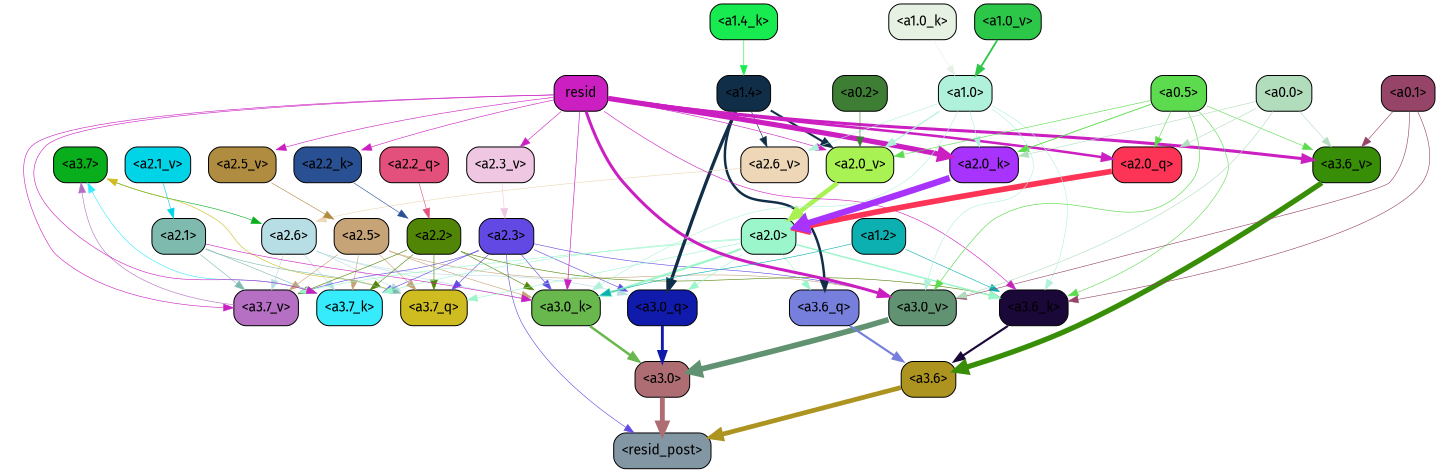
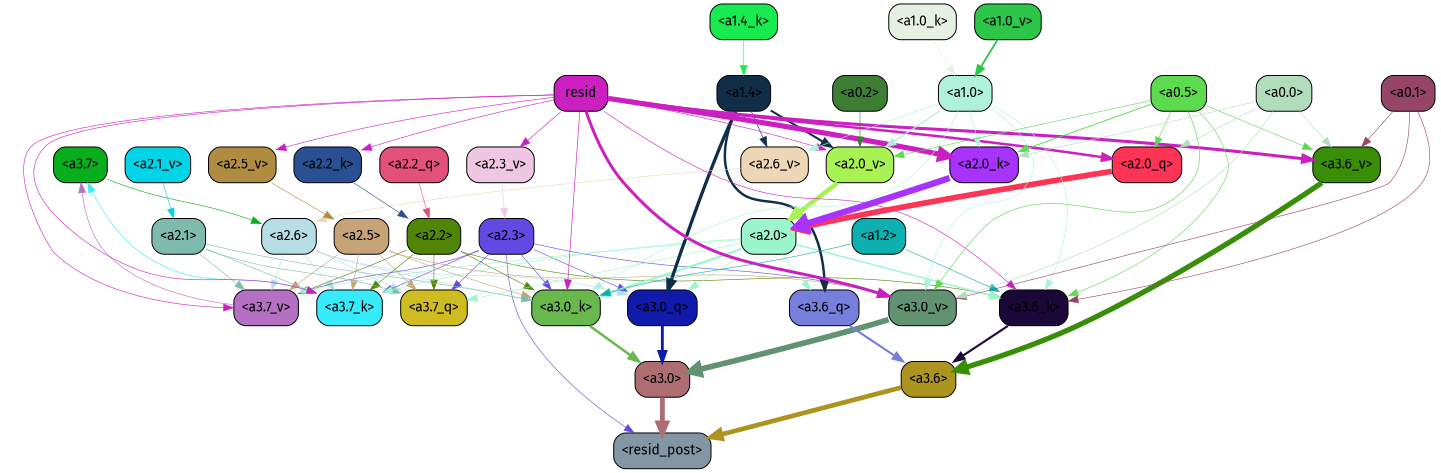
  strict digraph {
    fontname="Fira Sans"
    splines=true
    node [color=black fontname="Fira Sans" shape=box style="filled, rounded"]
    edge [color="#cb1fc2" fontname="Fira Sans" penwidth=0.6]
    "<a3.7>" [fillcolor="#09ae1c"]
    "<a2.6>" [fillcolor="#b7dde5"]
    "<resid_post>" [fillcolor="#8396a4"]
    "<a3.6>" [fillcolor="#ad9420"]
    "<a3.0>" [fillcolor="#ad6d73"]
    "<a2.3>" [fillcolor="#6249e3"]
    "<a3.7_q>" [fillcolor="#cebc20"]
    "<a3.0_q>" [fillcolor="#101aab"]
    "<a3.7_k>" [fillcolor="#36ebfc"]
    "<a3.0_k>" [fillcolor="#69b84e"]
    "<a3.7_v>" [fillcolor="#b56fc3"]
    "<a3.0_v>" [fillcolor="#619271"]
    "<a3.6_q>" [fillcolor="#767fdb"]
    "<a3.6_k>" [fillcolor="#1a0838"]
    "<a3.6_v>" [fillcolor="#388e07"]
    "<a2.5>" [fillcolor="#c7a378"]
    "<a2.2>" [fillcolor="#518506"]
    "<a2.1>" [fillcolor="#7fbaae"]
    "<a2.0>" [fillcolor="#9bf6cb"]
    "<a1.4>" [fillcolor="#112e48"]
    "<a2.6_v>" [fillcolor="#edd7b6"]
    "<a2.0_v>" [fillcolor="#a9f253"]
    n23 [fillcolor="#cb1fc2" label=resid]
    "<a2.0_q>" [fillcolor="#fd3456"]
    "<a2.2_k>" [fillcolor="#295092"]
    "<a2.0_k>" [fillcolor="#a833fc"]
    "<a2.5_v>" [fillcolor="#b08c41"]
    "<a2.3_v>" [fillcolor="#efc7e2"]
    "<a1.2>" [fillcolor="#0db0b0"]
    "<a1.0>" [fillcolor="#b0f1db"]
    "<a0.5>" [fillcolor="#5ddb4f"]
    "<a0.1>" [fillcolor="#974469"]
    "<a0.0>" [fillcolor="#b2ddbd"]
    "<a2.2_q>" [fillcolor="#e4507c"]
    "<a2.1_v>" [fillcolor="#02d4e8"]
    "<a0.2>" [fillcolor="#3d7e34"]
    "<a1.4_k>" [fillcolor="#18eb4f"]
    "<a1.0_k>" [fillcolor="#e6f1e3"]
    "<a1.0_v>" [fillcolor="#2cc648"]
    "<a3.7>" -> "<a2.6>" [color="#09ae1c"]
    "<a2.6>" -> "<a3.7_q>" [color="#b7dde5"]
    "<a2.6>" -> "<a3.0_q>" [color="#b7dde5"]
    "<a2.6>" -> "<a3.7_k>" [color="#b7dde5"]
    "<a2.6>" -> "<a3.0_k>" [color="#b7dde5"]
    "<a2.6>" -> "<a3.7_v>" [color="#b7dde5"]
    "<a3.6>" -> "<resid_post>" [color="#ad9420" penwidth=4.7534414529800415]
    "<a3.0>" -> "<resid_post>" [color="#ad6d73" penwidth=4.898576855659485]
    "<a2.3>" -> "<resid_post>" [color="#6249e3"]
    "<a2.3>" -> "<a3.7_q>" [color="#6249e3"]
    "<a2.3>" -> "<a3.0_q>" [color="#6249e3"]
    "<a2.3>" -> "<a3.7_k>" [color="#6249e3"]
    "<a2.3>" -> "<a3.0_k>" [color="#6249e3"]
    "<a2.3>" -> "<a3.7_v>" [color="#6249e3"]
    "<a2.3>" -> "<a3.0_v>" [color="#6249e3"]
-   "<a3.7_q>" -> "<a3.7>" [color="#cebc20"]
    "<a3.0_q>" -> "<a3.0>" [color="#101aab" penwidth=2.870753765106201]
    "<a3.7_k>" -> "<a3.7>" [color="#36ebfc"]
    "<a3.0_k>" -> "<a3.0>" [color="#69b84e" penwidth=2.520303964614868]
    "<a3.7_v>" -> "<a3.7>" [color="#b56fc3"]
    "<a3.0_v>" -> "<a3.0>" [color="#619271" penwidth=5.680712580680847]
    "<a3.6_q>" -> "<a3.6>" [color="#767fdb" penwidth=2.160832464694977]
    "<a3.6_k>" -> "<a3.6>" [color="#1a0838" penwidth=2.13908451795578]
    "<a3.6_v>" -> "<a3.6>" [color="#388e07" penwidth=5.297133803367615]
    "<a2.5>" -> "<a3.7_q>" [color="#c7a378"]
    "<a2.5>" -> "<a3.7_k>" [color="#c7a378"]
    "<a2.5>" -> "<a3.0_k>" [color="#c7a378"]
    "<a2.5>" -> "<a3.7_v>" [color="#c7a378"]
    "<a2.5>" -> "<a3.0_v>" [color="#c7a378"]
    "<a2.2>" -> "<a3.7_q>" [color="#518506"]
    "<a2.2>" -> "<a3.7_k>" [color="#518506"]
    "<a2.2>" -> "<a3.0_k>" [color="#518506"]
    "<a2.2>" -> "<a3.7_v>" [color="#518506"]
    "<a2.2>" -> "<a3.6_k>" [color="#518506"]
    "<a2.1>" -> "<a3.7_q>" [color="#7fbaae"]
    "<a2.1>" -> "<a3.7_k>" [color="#7fbaae"]
-   "<a2.1>" -> "<a3.0_k>"
+   "<a2.1>" -> "<a3.0_k>" [color="#7fbaae"]
    "<a2.1>" -> "<a3.7_v>" [color="#7fbaae"]
    "<a2.0>" -> "<a3.7_q>" [color="#9bf6cb"]
    "<a2.0>" -> "<a3.0_q>" [color="#9bf6cb"]
    "<a2.0>" -> "<a3.7_k>" [color="#9bf6cb"]
    "<a2.0>" -> "<a3.0_k>" [color="#9bf6cb" penwidth=2.18752121925354]
    "<a2.0>" -> "<a3.7_v>" [color="#9bf6cb"]
    "<a2.0>" -> "<a3.6_q>" [color="#9bf6cb"]
    "<a2.0>" -> "<a3.6_k>" [color="#9bf6cb" penwidth=1.4957321882247925]
    "<a1.4>" -> "<a3.0_q>" [color="#112e48" penwidth=3.299744725227356]
    "<a1.4>" -> "<a3.6_q>" [color="#112e48" penwidth=2.4829938411712646]
    "<a1.4>" -> "<a2.6_v>" [color="#112e48"]
    "<a1.4>" -> "<a2.0_v>" [color="#112e48" penwidth=2.092592429369688]
    "<a2.6_v>" -> "<a2.6>" [color="#edd7b6"]
    "<a2.0_v>" -> "<a2.0>" [color="#a9f253" penwidth=4.5695202350616455]
    n23 -> "<a3.7_k>"
    n23 -> "<a3.0_k>" [penwidth=0.6394047290086746]
    n23 -> "<a3.7_v>"
    n23 -> "<a3.0_v>" [penwidth=3.0212591886520386]
    n23 -> "<a3.6_k>"
    n23 -> "<a3.6_v>" [penwidth=3.067279100418091]
    n23 -> "<a2.0_v>"
    n23 -> "<a2.0_q>" [penwidth=2.5355080366134644]
    n23 -> "<a2.2_k>"
    n23 -> "<a2.0_k>" [penwidth=5.2180726528167725]
    n23 -> "<a2.5_v>"
    n23 -> "<a2.3_v>"
    "<a2.0_q>" -> "<a2.0>" [color="#fd3456" penwidth=5.681910276412964]
    "<a2.2_k>" -> "<a2.2>" [color="#295092"]
    "<a2.0_k>" -> "<a2.0>" [color="#a833fc" penwidth=6.447777509689331]
    "<a2.5_v>" -> "<a2.5>" [color="#b08c41"]
    "<a2.3_v>" -> "<a2.3>" [color="#efc7e2"]
    "<a1.2>" -> "<a3.0_k>" [color="#0db0b0"]
    "<a1.2>" -> "<a3.6_k>" [color="#0db0b0"]
    "<a1.0>" -> "<a3.0_k>" [color="#b0f1db"]
    "<a1.0>" -> "<a3.0_v>" [color="#b0f1db"]
    "<a1.0>" -> "<a3.6_k>" [color="#b0f1db"]
    "<a1.0>" -> "<a2.6_v>" [color="#b0f1db"]
    "<a1.0>" -> "<a2.0_v>" [color="#b0f1db" penwidth=1.2132605910301208]
    "<a1.0>" -> "<a2.0_k>" [color="#b0f1db"]
    "<a0.5>" -> "<a3.0_v>" [color="#5ddb4f" penwidth=0.648682102560997]
    "<a0.5>" -> "<a3.6_k>" [color="#5ddb4f"]
    "<a0.5>" -> "<a3.6_v>" [color="#5ddb4f"]
    "<a0.5>" -> "<a2.0_v>" [color="#5ddb4f"]
    "<a0.5>" -> "<a2.0_q>" [color="#5ddb4f"]
    "<a0.5>" -> "<a2.0_k>" [color="#5ddb4f" penwidth=0.9236047863960266]
    "<a0.1>" -> "<a3.0_v>" [color="#974469"]
    "<a0.1>" -> "<a3.6_k>" [color="#974469"]
    "<a0.1>" -> "<a3.6_v>" [color="#974469"]
    "<a0.0>" -> "<a3.0_v>" [color="#b2ddbd"]
    "<a0.0>" -> "<a3.6_v>" [color="#b2ddbd"]
    "<a0.0>" -> "<a2.0_q>" [color="#b2ddbd"]
    "<a0.0>" -> "<a2.0_k>" [color="#b2ddbd"]
    "<a2.2_q>" -> "<a2.2>" [color="#e4507c"]
    "<a2.1_v>" -> "<a2.1>" [color="#02d4e8"]
    "<a0.2>" -> "<a2.0_v>" [color="#3d7e34"]
    "<a1.4_k>" -> "<a1.4>" [color="#18eb4f"]
    "<a1.0_k>" -> "<a1.0>" [color="#e6f1e3"]
    "<a1.0_v>" -> "<a1.0>" [color="#2cc648" penwidth=1.8562973737716675]
  }
